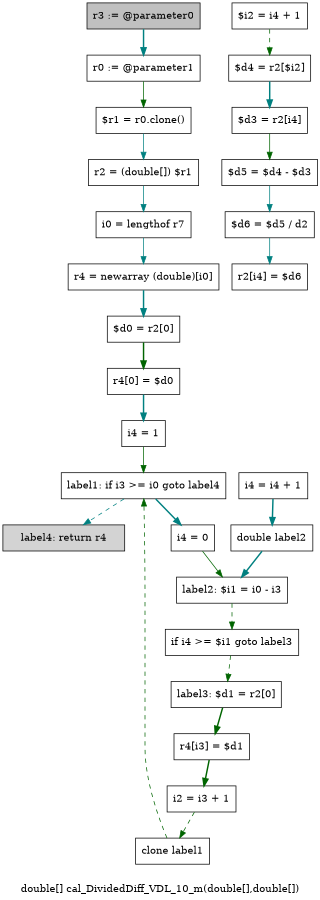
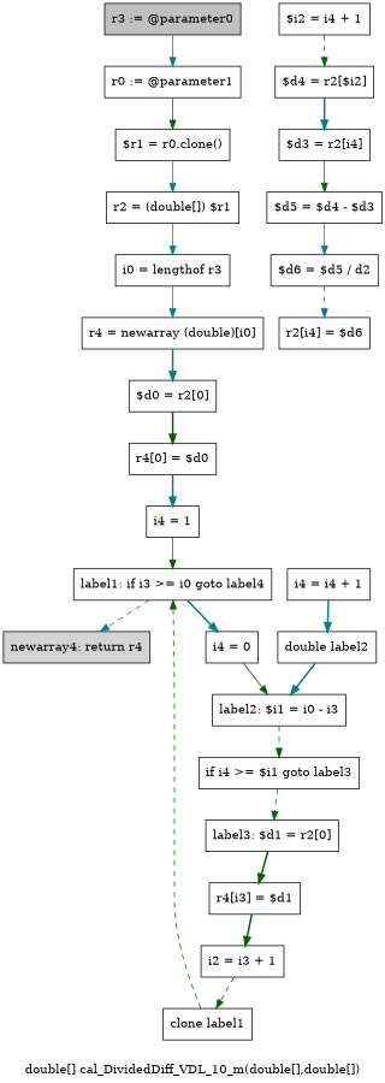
  digraph {
    label="double[] cal_DividedDiff_VDL_10_m(double[],double[])"
    node [shape=box]
    edge [color=teal style=bold]
    n1 [fillcolor=gray label="r3 := @parameter0" style=filled]
    n2 [label="r0 := @parameter1"]
    n3 [label="$r1 = r0.clone()"]
    n4 [label="r2 = (double[]) $r1"]
-   n5 [label="i0 = lengthof r7"]
+   n5 [label="i0 = lengthof r3"]
    n6 [label="r4 = newarray (double)[i0]"]
    n7 [label="$d0 = r2[0]"]
    n8 [label="r4[0] = $d0"]
    n9 [label="i4 = 1"]
    n10 [label="label1: if i3 >= i0 goto label4"]
    n11 [label="i4 = 0"]
-   n12 [fillcolor=lightgray label="label4: return r4" style=filled]
+   n12 [fillcolor=lightgray label="newarray4: return r4" style=filled]
    n13 [label="label2: $i1 = i0 - i3"]
    n14 [label="if i4 >= $i1 goto label3"]
    n15 [label="label3: $d1 = r2[0]"]
    n16 [label="r4[i3] = $d1"]
    n17 [label="$i2 = i4 + 1"]
    n18 [label="$d4 = r2[$i2]"]
    n19 [label="i2 = i3 + 1"]
    n20 [label="$d3 = r2[i4]"]
    n21 [label="$d5 = $d4 - $d3"]
    n22 [label="$d6 = $d5 / d2"]
    n23 [label="r2[i4] = $d6"]
    n24 [label="i4 = i4 + 1"]
    n25 [label="double label2"]
    n26 [label="clone label1"]
-   n1 -> n2
+   n1 -> n2 [style=solid]
    n2 -> n3 [color=darkgreen style=solid]
    n3 -> n4 [style=solid]
    n4 -> n5 [style=solid]
    n5 -> n6 [style=solid]
    n6 -> n7
    n7 -> n8 [color=darkgreen]
    n8 -> n9
    n9 -> n10 [color=darkgreen style=solid]
    n10 -> n11
    n10 -> n12 [style=dashed]
    n11 -> n13 [color=darkgreen style=solid]
    n13 -> n14 [color=darkgreen style=dashed]
    n14 -> n15 [color=darkgreen style=dashed]
    n15 -> n16 [color=darkgreen]
    n16 -> n19 [color=darkgreen]
    n17 -> n18 [color=darkgreen style=dashed]
    n18 -> n20
    n19 -> n26 [color=darkgreen style=dashed]
    n20 -> n21 [color=darkgreen style=solid]
    n21 -> n22 [style=solid]
-   n22 -> n23 [style=solid]
+   n22 -> n23 [style=dashed]
    n24 -> n25
    n25 -> n13
    n26 -> n10 [color=darkgreen style=dashed]
  }
